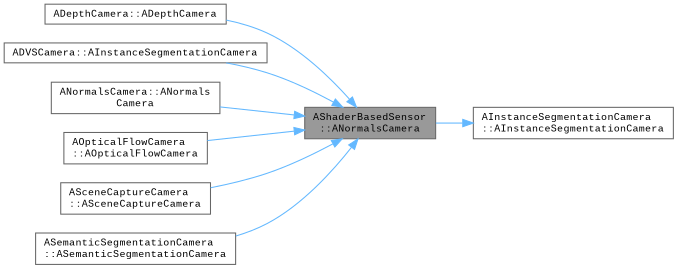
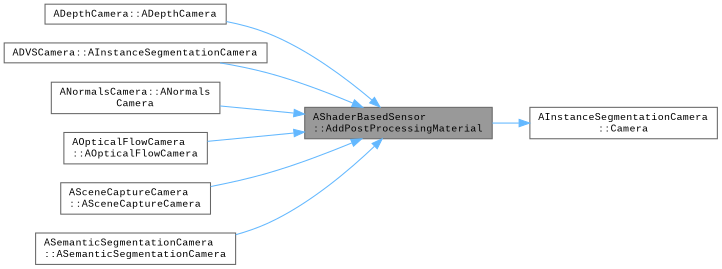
  digraph {
    fontname="Liberation Mono"
    rankdir=RL
    node [color=grey40 fillcolor=white fontname="Liberation Mono" fontsize=10 shape=box style=filled]
    edge [color=steelblue1 dir=back fontname="Liberation Mono" fontsize=10 labelfontname=Helvetica labelfontsize=10 style=solid]
-   n1 [color=gray40 fillcolor=grey60 fontcolor=black height=0.2 label="AShaderBasedSensor\l::ANormalsCamera" width=0.4]
+   n1 [color=gray40 fillcolor=grey60 fontcolor=black height=0.2 label="AShaderBasedSensor\l::AddPostProcessingMaterial" width=0.4]
    n2 [height=0.2 label="ADepthCamera::ADepthCamera" width=0.4]
    n3 [height=0.2 label="ADVSCamera::AInstanceSegmentationCamera" width=0.4]
    n4 [height=0.2 label="ANormalsCamera::ANormals\lCamera" width=0.4]
    n5 [height=0.2 label="AOpticalFlowCamera\l::AOpticalFlowCamera" width=0.4]
    n6 [height=0.2 label="ASceneCaptureCamera\l::ASceneCaptureCamera" width=0.4]
    n7 [height=0.2 label="ASemanticSegmentationCamera\l::ASemanticSegmentationCamera" width=0.4]
-   n8 [height=0.2 label="AInstanceSegmentationCamera\l::AInstanceSegmentationCamera" width=0.4]
+   n8 [height=0.2 label="AInstanceSegmentationCamera\l::Camera" width=0.4]
    n1 -> n2
    n1 -> n3
    n1 -> n4
    n1 -> n5
    n1 -> n6
    n1 -> n7
    n8 -> n1
  }
